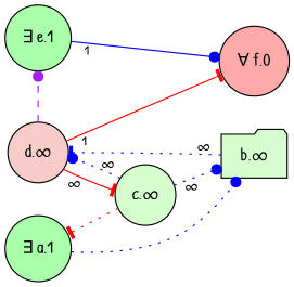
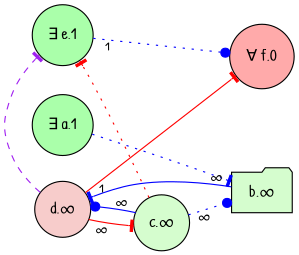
  digraph {
    fontname="Patrick Hand"
    rankdir=LR
    node [fillcolor="#AAFFAA" fontname="Patrick Hand" fontsize=14 shape=circle style=filled]
    edge [arrowhead=tee color=blue dir=forward fontname="Patrick Hand" fontsize=12 labeldistance=1.5 style=solid taillabel="∞"]
    n1 [fillcolor="#FFAAAA" label="∀ f.0"]
    n2 [label="∃ e.1"]
    n3 [label="∃ a.1"]
    n4 [fillcolor="#d5fdce" label="b.∞" shape=folder]
    n5 [fillcolor="#f7cccb" label="d.∞"]
    n6 [fillcolor="#d5fdce" label="c.∞"]
    subgraph sub_1 {
      rank=max
      n1
    }
    subgraph sub_2 {
      rank=min
      n2
      n3
    }
-   n2 -> n1 [arrowhead=dot taillabel=1]
-   n3 -> n4 [arrowhead=dot constraint=false style=dotted taillabel=""]
-   n4 -> n5 [style=dotted]
+   n2 -> n1 [arrowhead=dot style=dotted taillabel=1]
+   n3 -> n4 [constraint=false style=dotted taillabel=""]
+   n4 -> n5
    n5 -> n1 [color=red taillabel=1]
-   n5 -> n2 [arrowhead=dot color=purple constraint=false style=dashed taillabel=""]
+   n5 -> n2 [color=purple constraint=false style=dashed taillabel=""]
    n5 -> n6 [color=red]
-   n6 -> n3 [color=red constraint=false style=dotted taillabel=""]
+   n6 -> n2 [color=red constraint=false style=dotted taillabel=""]
    n6 -> n4 [arrowhead=dot style=dotted]
-   n6 -> n5 [arrowhead=dot style=dotted]
+   n6 -> n5 [arrowhead=dot]
  }
